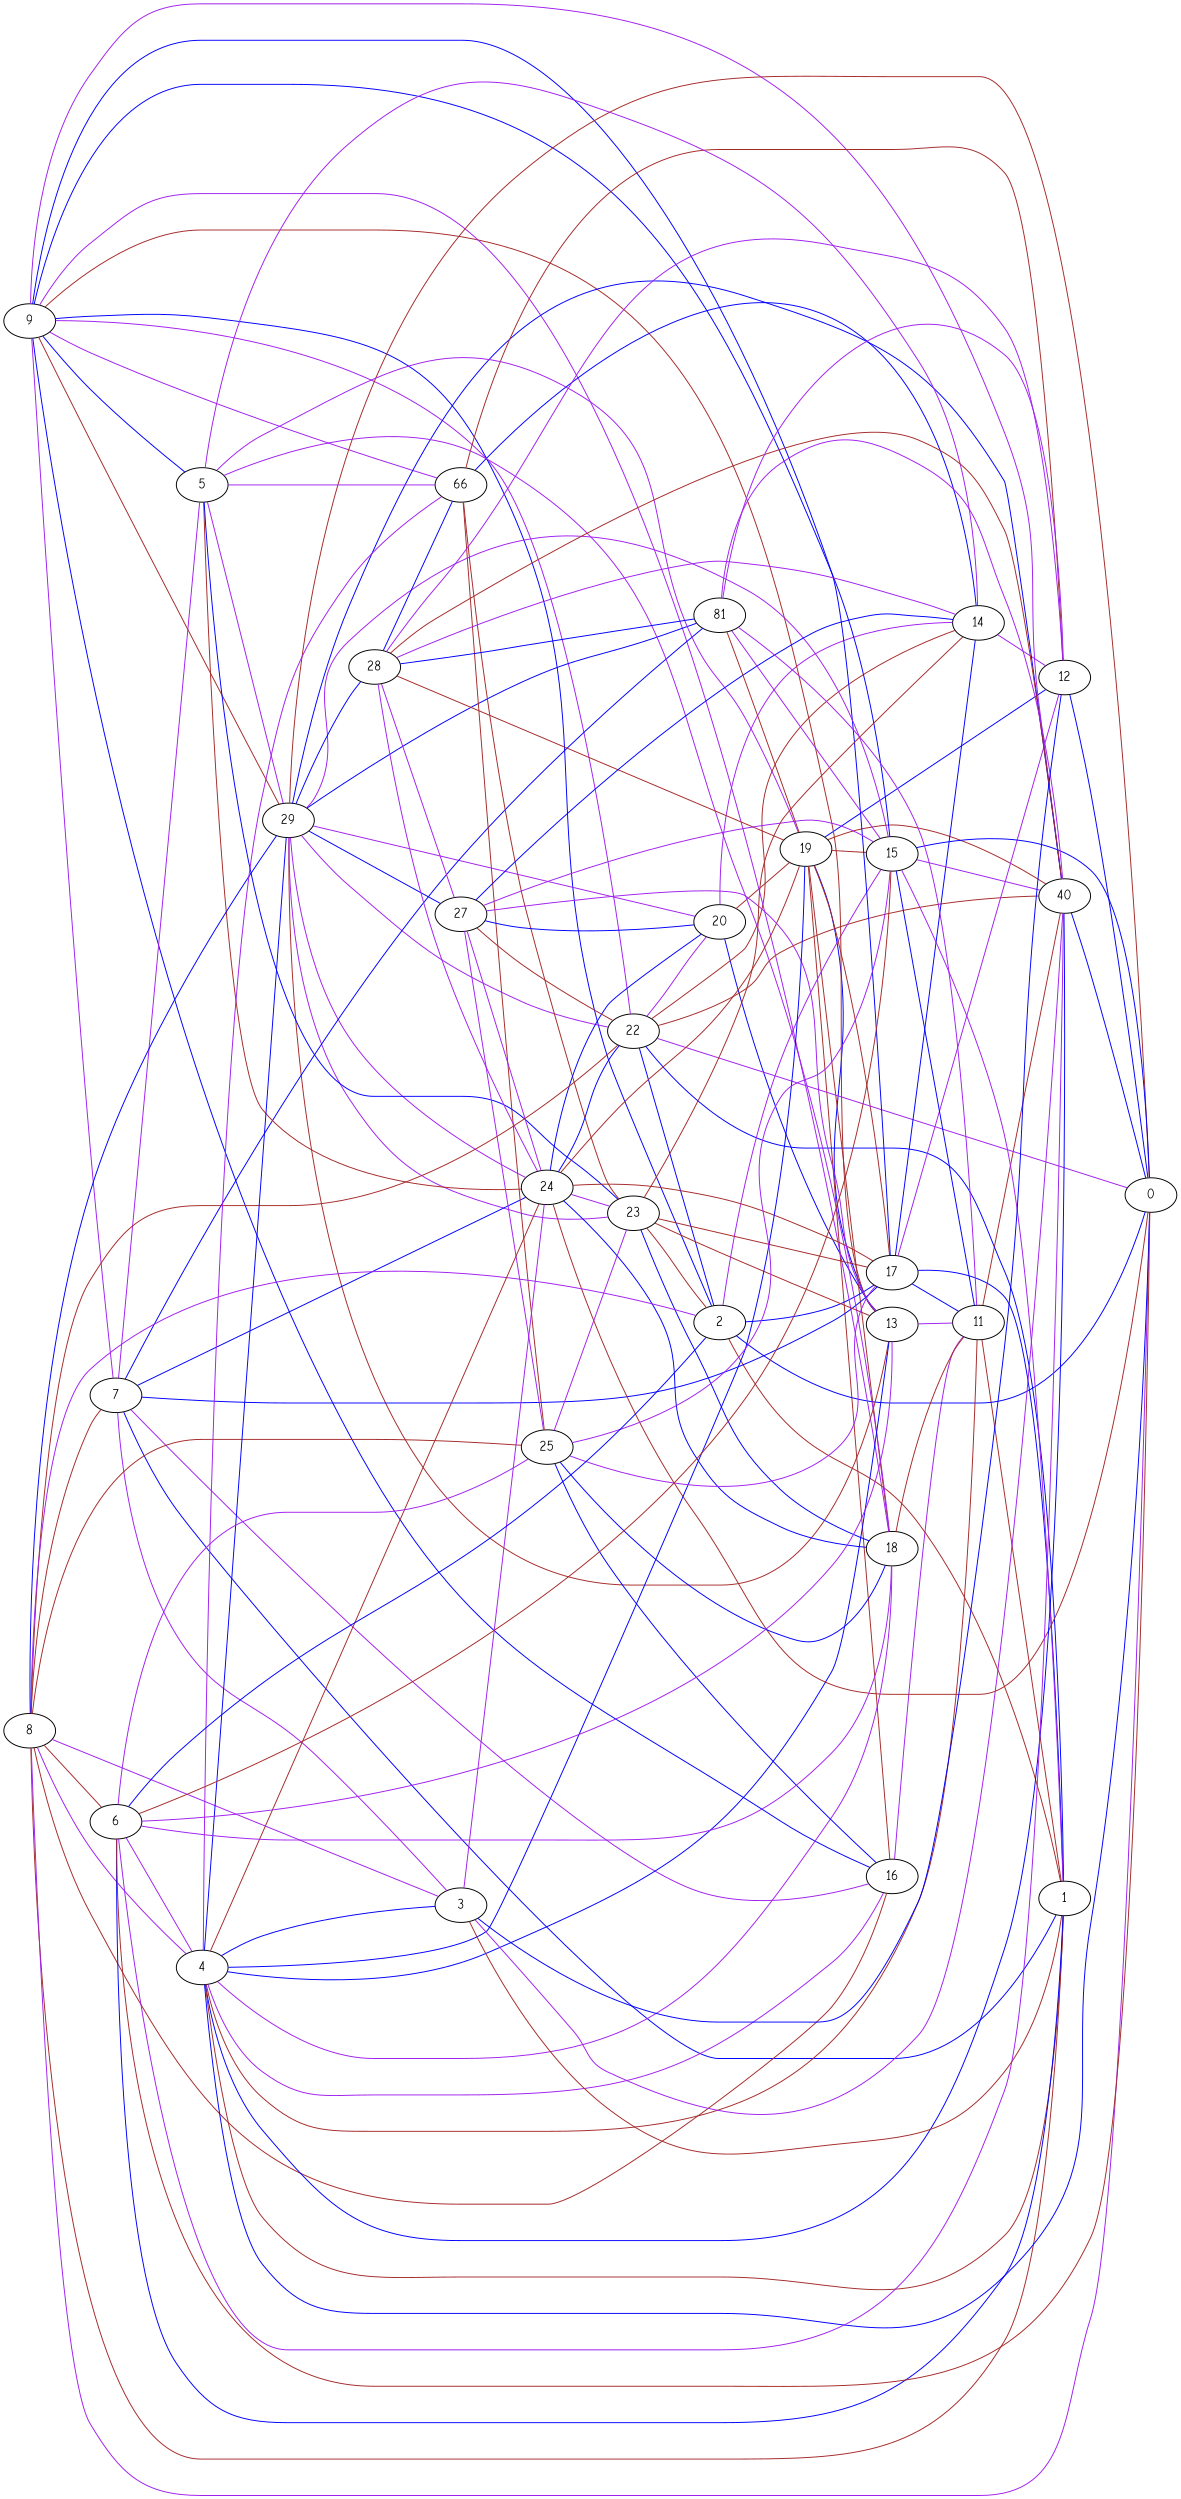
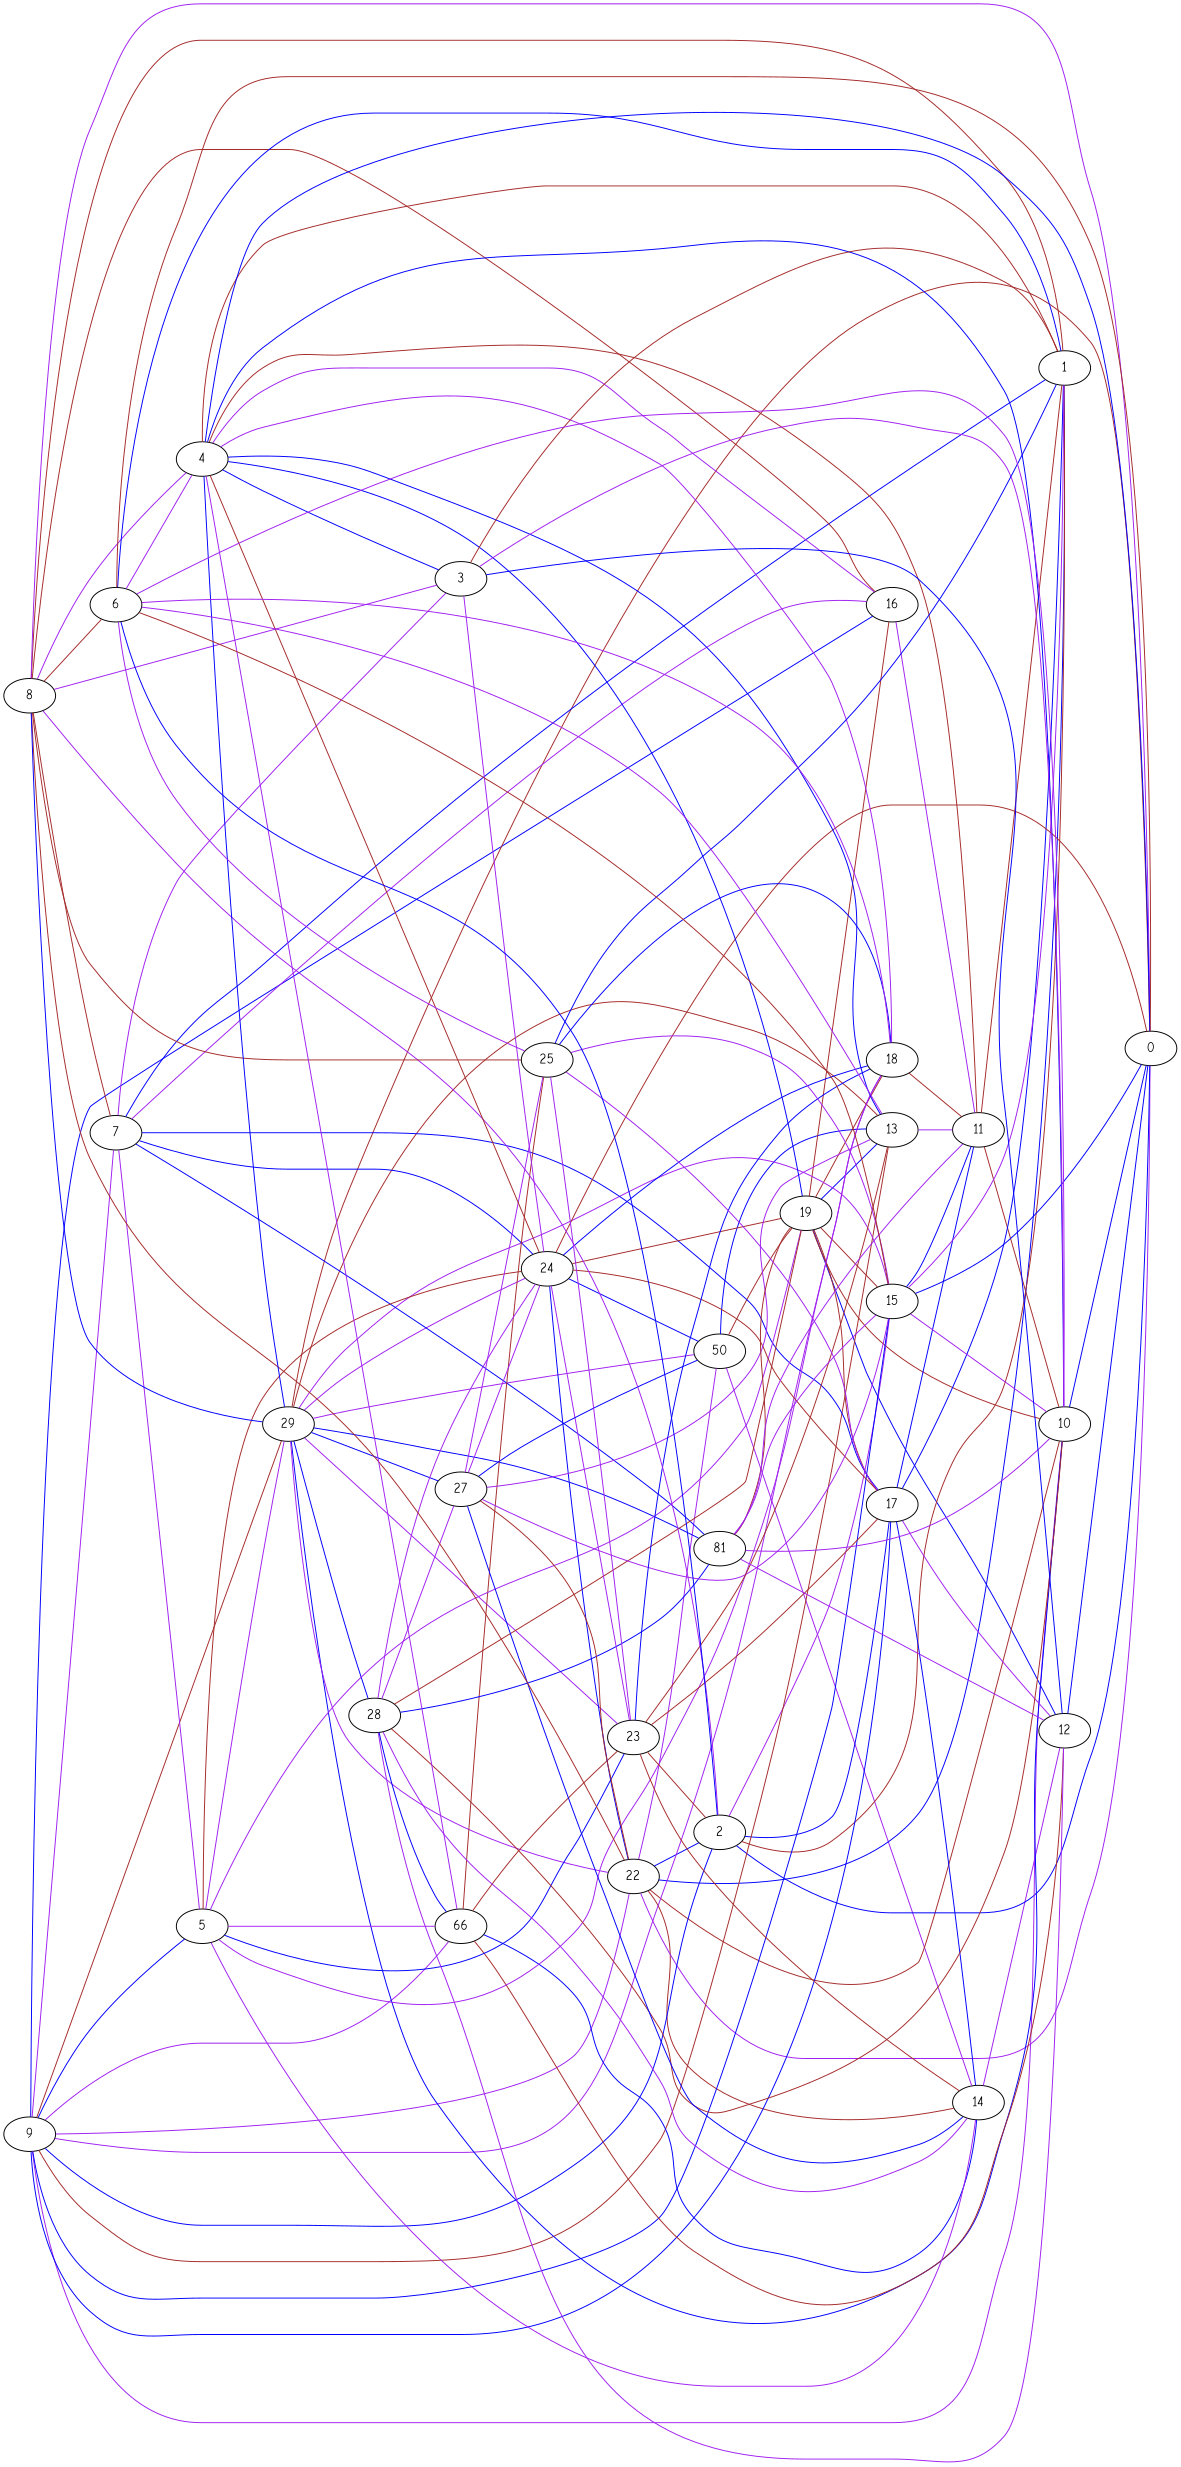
  digraph {
    fontname="Comic Neue"
    rankdir=LR
    node [fontname="Comic Neue"]
    edge [color=purple dir=none fontname="Comic Neue"]
-   20
+   20 [label=50]
    13
    14
    19
    11
    12
    16
-   10 [label=40]
+   10
    1
    22
    0
    2
    9
    29
    17
    7
    n17 [label=66]
    5
    15
    18
    28
    24
    27
    23
    n25 [label=81]
    8
    4
    3
    25
    6
    subgraph sub_1 {
      20
      13
      14
      19
      11
      12
      16
      10
      1
      22
      0
      2
      9
      29
      17
      7
      n17
      5
      15
      18
      28
      24
      27
      23
      n25
      8
      4
      3
      25
      6
    }
    20 -> 13 [color=blue]
    20 -> 14
    20 -> 19 [color=brown]
    13 -> 11
    14 -> 12
    19 -> 13 [color=blue]
    19 -> 12 [color=blue]
    19 -> 16 [color=brown]
    19 -> 10 [color=brown]
    19 -> 17 [color=brown]
    19 -> 15 [color=brown]
    19 -> 18 [color=brown]
    11 -> 10 [color=brown]
    11 -> 1 [color=brown]
    12 -> 0 [color=blue]
    16 -> 11
    10 -> 0 [color=blue]
    22 -> 20
    22 -> 14 [color=brown]
    22 -> 10 [color=brown]
    22 -> 1 [color=blue]
    22 -> 0
    22 -> 2 [color=blue]
    2 -> 1 [color=brown]
    2 -> 0 [color=blue]
    2 -> 17 [color=blue]
    2 -> 15
    9 -> 13 [color=brown]
    9 -> 16 [color=blue]
    9 -> 10
    9 -> 22
    9 -> 2 [color=blue]
    9 -> 29 [color=brown]
    9 -> 17 [color=blue]
    9 -> 7
    9 -> n17
    9 -> 5 [color=blue]
    9 -> 15 [color=blue]
    9 -> 18
    29 -> 20
    29 -> 13 [color=brown]
    29 -> 10 [color=blue]
    29 -> 22
    29 -> 0 [color=brown]
    29 -> 15
    29 -> 28 [color=blue]
    29 -> 24
    29 -> 27 [color=blue]
    29 -> 23
    29 -> n25 [color=blue]
    17 -> 14 [color=blue]
    17 -> 11 [color=blue]
    17 -> 12
    17 -> 1 [color=blue]
    7 -> 16
    7 -> 1 [color=blue]
    7 -> 17 [color=blue]
    7 -> 5
    7 -> 24 [color=blue]
    7 -> n25 [color=blue]
    7 -> 3
    n17 -> 14 [color=blue]
    n17 -> 12 [color=brown]
    n17 -> 23 [color=brown]
    n17 -> 25 [color=brown]
    5 -> 14
    5 -> 19
    5 -> 29
    5 -> n17
    5 -> 18
    5 -> 24 [color=brown]
    5 -> 23 [color=blue]
    15 -> 11 [color=blue]
    15 -> 10
    15 -> 1
    15 -> 0 [color=blue]
    18 -> 11 [color=brown]
    28 -> 14
    28 -> 19 [color=brown]
    28 -> 12
    28 -> 10 [color=brown]
    28 -> n17 [color=blue]
    28 -> 24
    28 -> 27
    28 -> n25 [color=blue]
    24 -> 20 [color=blue]
    24 -> 19 [color=brown]
    24 -> 22 [color=blue]
    24 -> 0 [color=brown]
    24 -> 17 [color=brown]
    24 -> 18 [color=blue]
    24 -> 23
    27 -> 20 [color=blue]
    27 -> 13
    27 -> 14 [color=blue]
    27 -> 22 [color=brown]
    27 -> 15
    27 -> 24
    27 -> 25
    23 -> 13 [color=brown]
    23 -> 14 [color=brown]
    23 -> 2 [color=brown]
    23 -> 17 [color=brown]
    23 -> 18 [color=blue]
    n25 -> 19 [color=brown]
    n25 -> 11
    n25 -> 12
    n25 -> 10
    n25 -> 15
    8 -> 16 [color=brown]
    8 -> 1 [color=brown]
    8 -> 22 [color=brown]
    8 -> 0
    8 -> 2
    8 -> 29 [color=blue]
    8 -> 7 [color=brown]
    8 -> 4
    8 -> 3
    8 -> 25 [color=brown]
    8 -> 6 [color=brown]
    4 -> 13 [color=blue]
    4 -> 19 [color=blue]
    4 -> 11 [color=brown]
    4 -> 16
    4 -> 10 [color=blue]
    4 -> 1 [color=brown]
    4 -> 0 [color=blue]
    4 -> 29 [color=blue]
    4 -> n17
    4 -> 18
    4 -> 24 [color=brown]
    4 -> 3 [color=blue]
    3 -> 12 [color=blue]
    3 -> 10
    3 -> 1 [color=brown]
    3 -> 24
-   25 -> 16 [color=blue]
+   25 -> 1 [color=blue]
    25 -> 17
    25 -> 15
    25 -> 18 [color=blue]
    25 -> 23
    6 -> 13
    6 -> 10
    6 -> 1 [color=blue]
    6 -> 0 [color=brown]
    6 -> 2 [color=blue]
    6 -> 15 [color=brown]
    6 -> 18
    6 -> 4
    6 -> 25
  }
